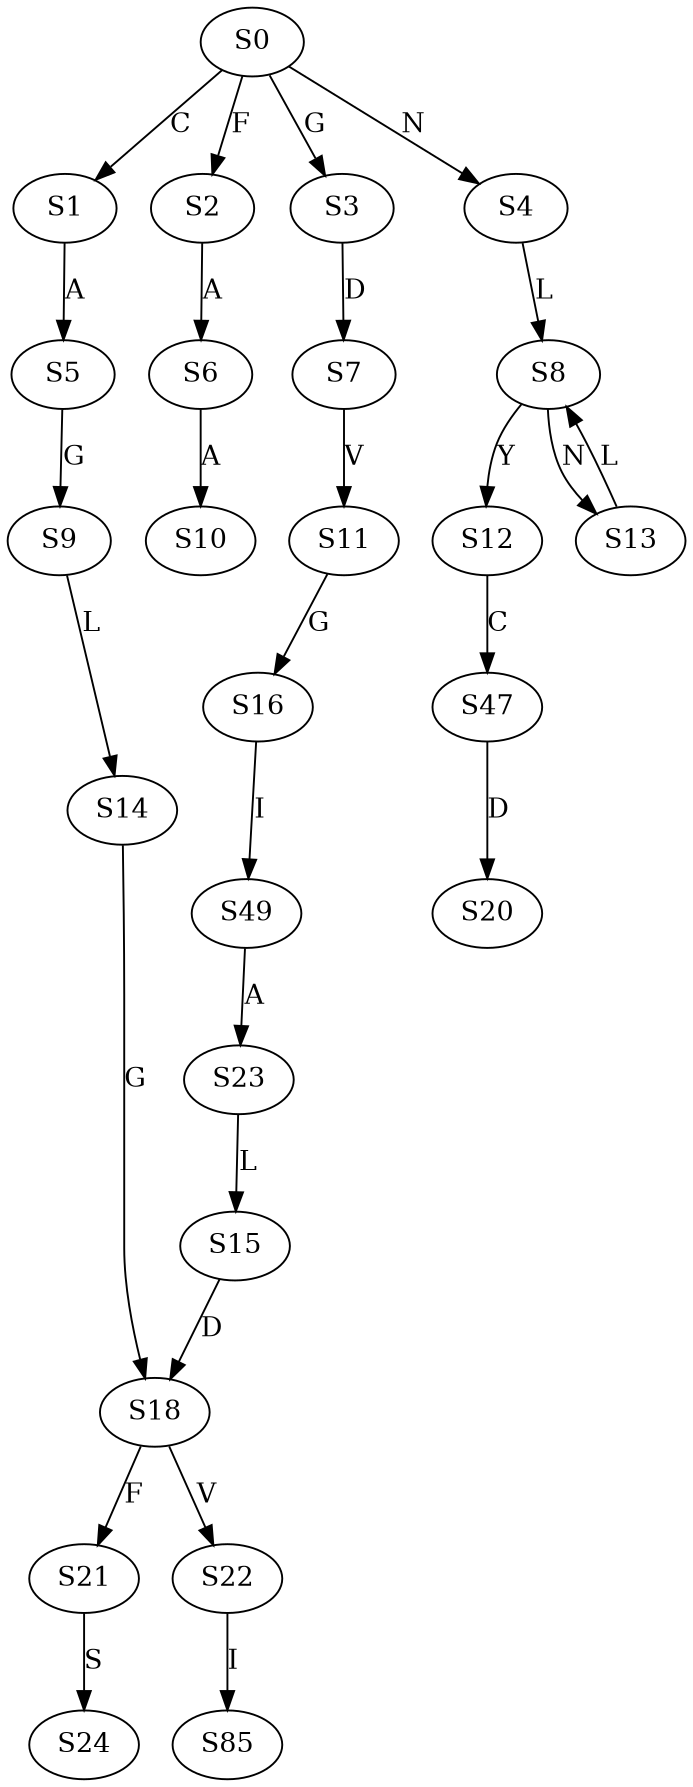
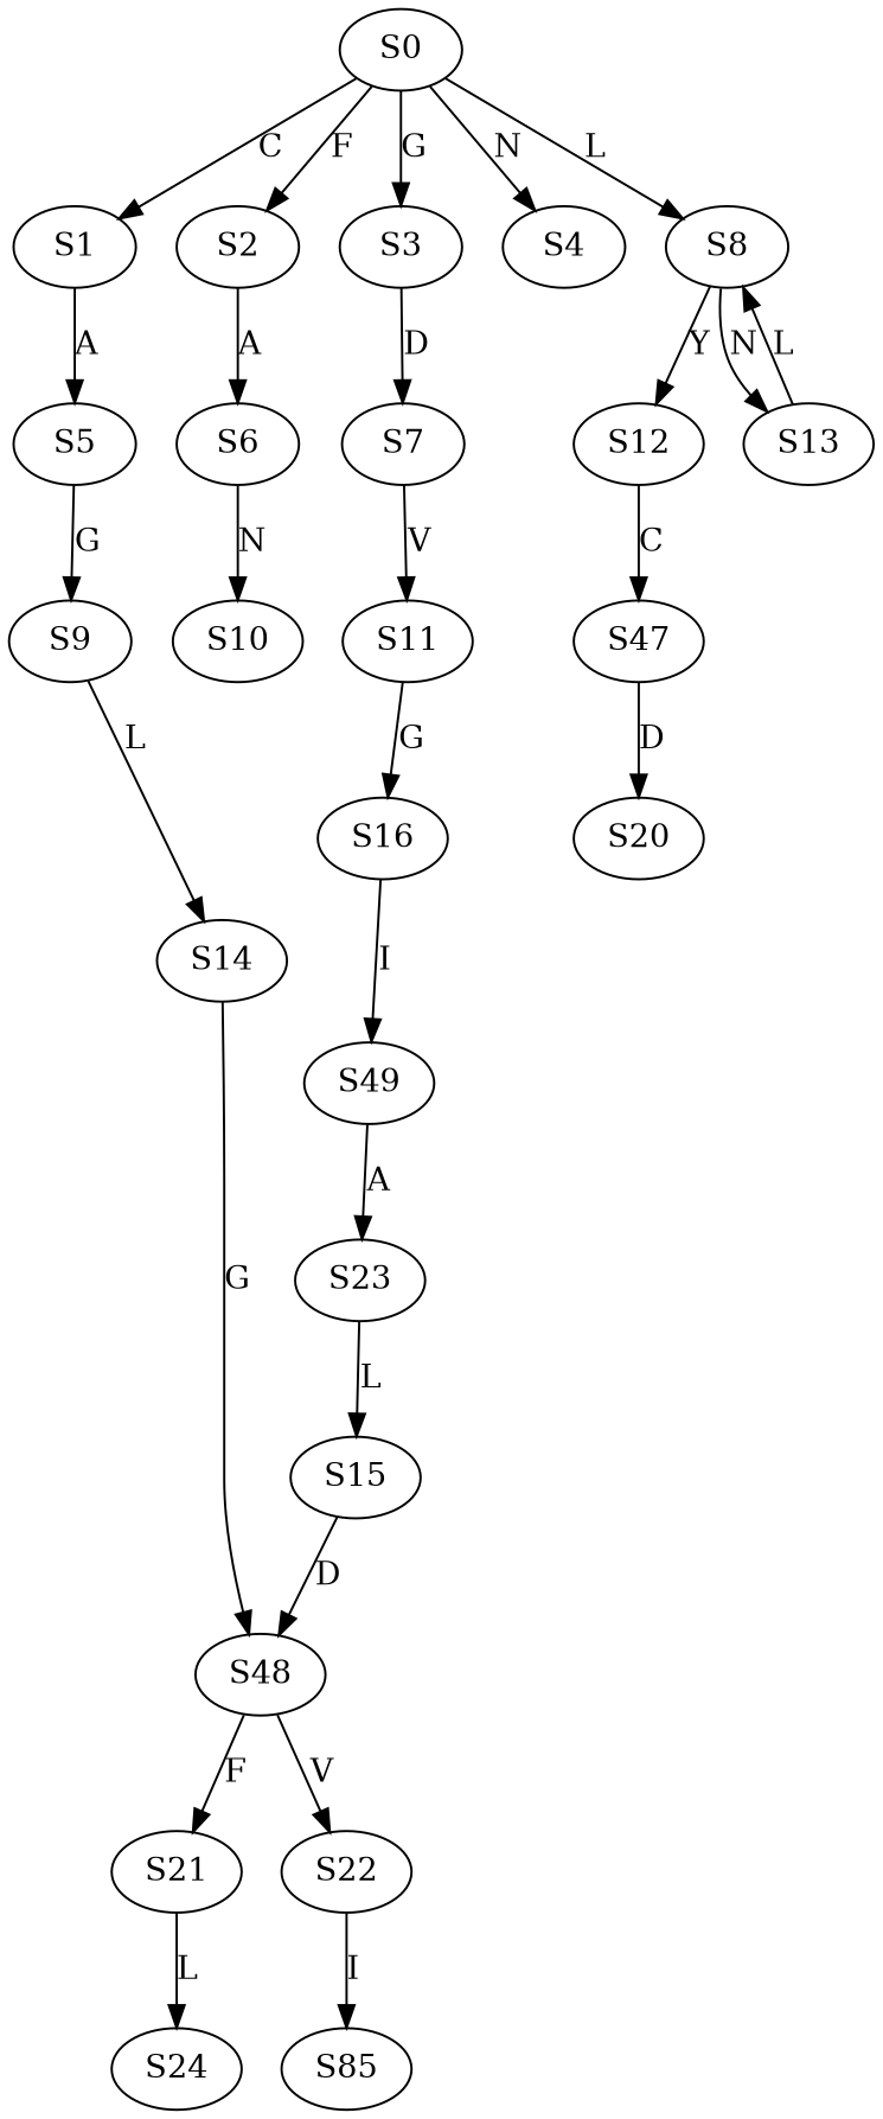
  strict digraph {
    S0
    S1
    S2
    S3
    S4
    S5
    S6
    S7
    S8
    S9
    S10
    S11
    S12
    S13
    S14
    S16
    n17 [label=S47]
-   S18
+   S18 [label=S48]
    S15
    n20 [label=S49]
    S20
    S21
    S22
    S23
    S24
    n26 [label=S85]
    S0 -> S1 [label=C]
    S0 -> S2 [label=F]
    S0 -> S3 [label=G]
    S0 -> S4 [label=N]
    S1 -> S5 [label=A]
    S2 -> S6 [label=A]
    S3 -> S7 [label=D]
-   S4 -> S8 [label=L]
+   S0 -> S8 [label=L]
    S5 -> S9 [label=G]
-   S6 -> S10 [label=A]
+   S6 -> S10 [label=N]
    S7 -> S11 [label=V]
    S8 -> S12 [label=Y]
    S8 -> S13 [label=N]
    S9 -> S14 [label=L]
    S11 -> S16 [label=G]
    S12 -> n17 [label=C]
    S13 -> S8 [label=L]
    S14 -> S18 [label=G]
    S16 -> n20 [label=I]
    n17 -> S20 [label=D]
    S18 -> S21 [label=F]
    S18 -> S22 [label=V]
    S15 -> S18 [label=D]
    n20 -> S23 [label=A]
-   S21 -> S24 [label=S]
+   S21 -> S24 [label=L]
    S22 -> n26 [label=I]
    S23 -> S15 [label=L]
  }
